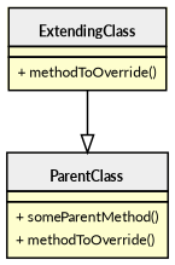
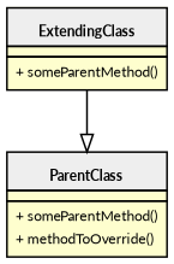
  digraph {
    fontname=Lato
    node [fillcolor="#FEFECE" fontname=Lato fontsize=8 margin=0 shape=none style=filled]
    n1 [label=< <table cellspacing="0" border="0" cellborder="1">     <tr><td bgcolor="#eeeeee"><b><br/>ParentClass</b></td></tr>     <tr><td></td></tr>     <tr><td><table border="0" cellspacing="0" cellpadding="2"> <tr><td align="left">+ someParentMethod()</td></tr> <tr><td align="left">+ methodToOverride()</td></tr> </table></td></tr> </table>>]
-   n2 [label=< <table cellspacing="0" border="0" cellborder="1">     <tr><td bgcolor="#eeeeee"><b><br/>ExtendingClass</b></td></tr>     <tr><td></td></tr>     <tr><td><table border="0" cellspacing="0" cellpadding="2"> <tr><td align="left">+ methodToOverride()</td></tr> </table></td></tr> </table>>]
+   n2 [label=< <table cellspacing="0" border="0" cellborder="1">     <tr><td bgcolor="#eeeeee"><b><br/>ExtendingClass</b></td></tr>     <tr><td></td></tr>     <tr><td><table border="0" cellspacing="0" cellpadding="2"> <tr><td align="left">+ someParentMethod()</td></tr> </table></td></tr> </table>>]
    n2 -> n1 [arrowhead=empty fontname=Lato fontsize=8 style=filled]
  }
